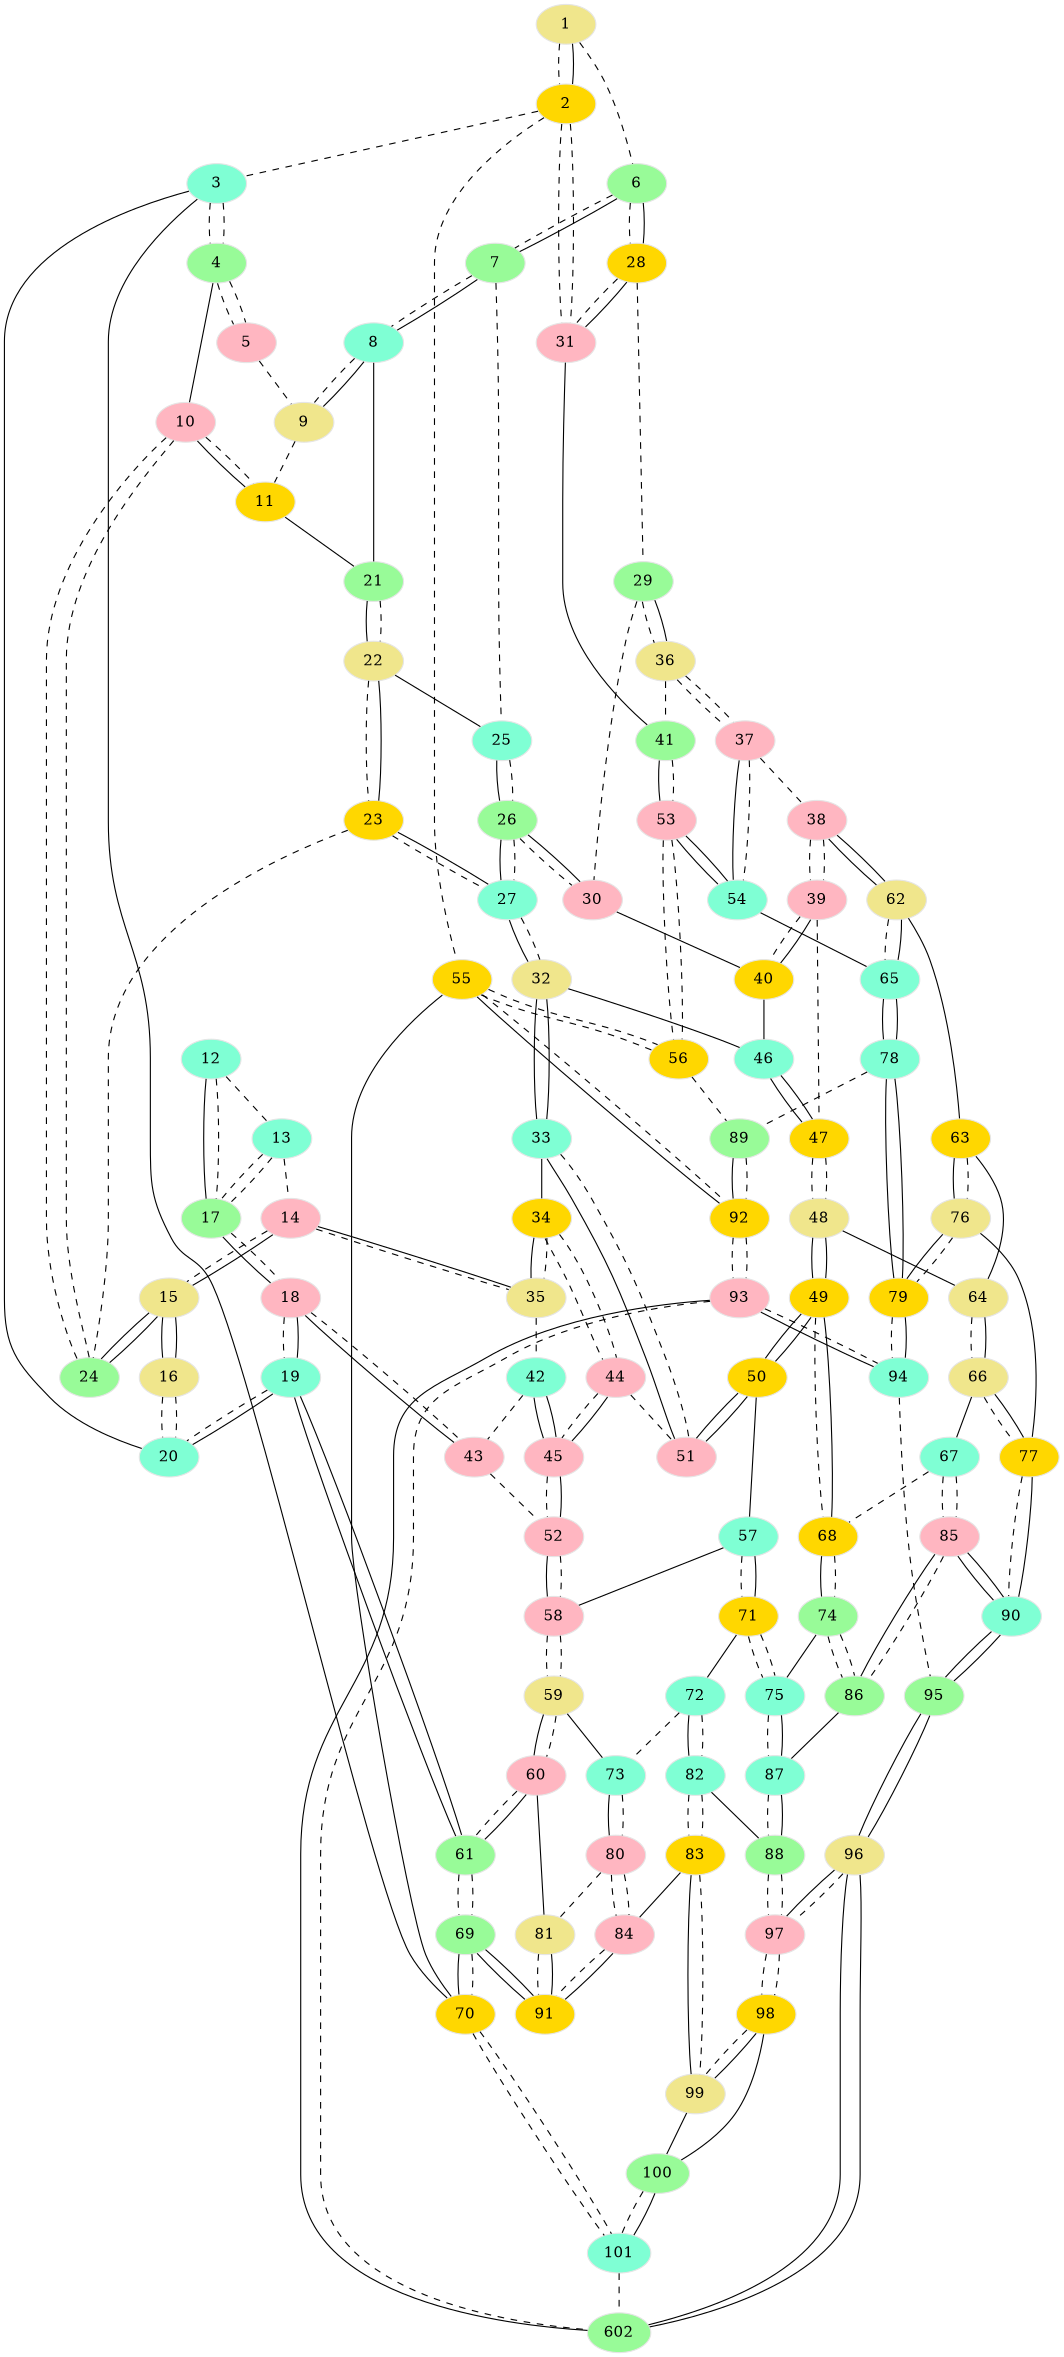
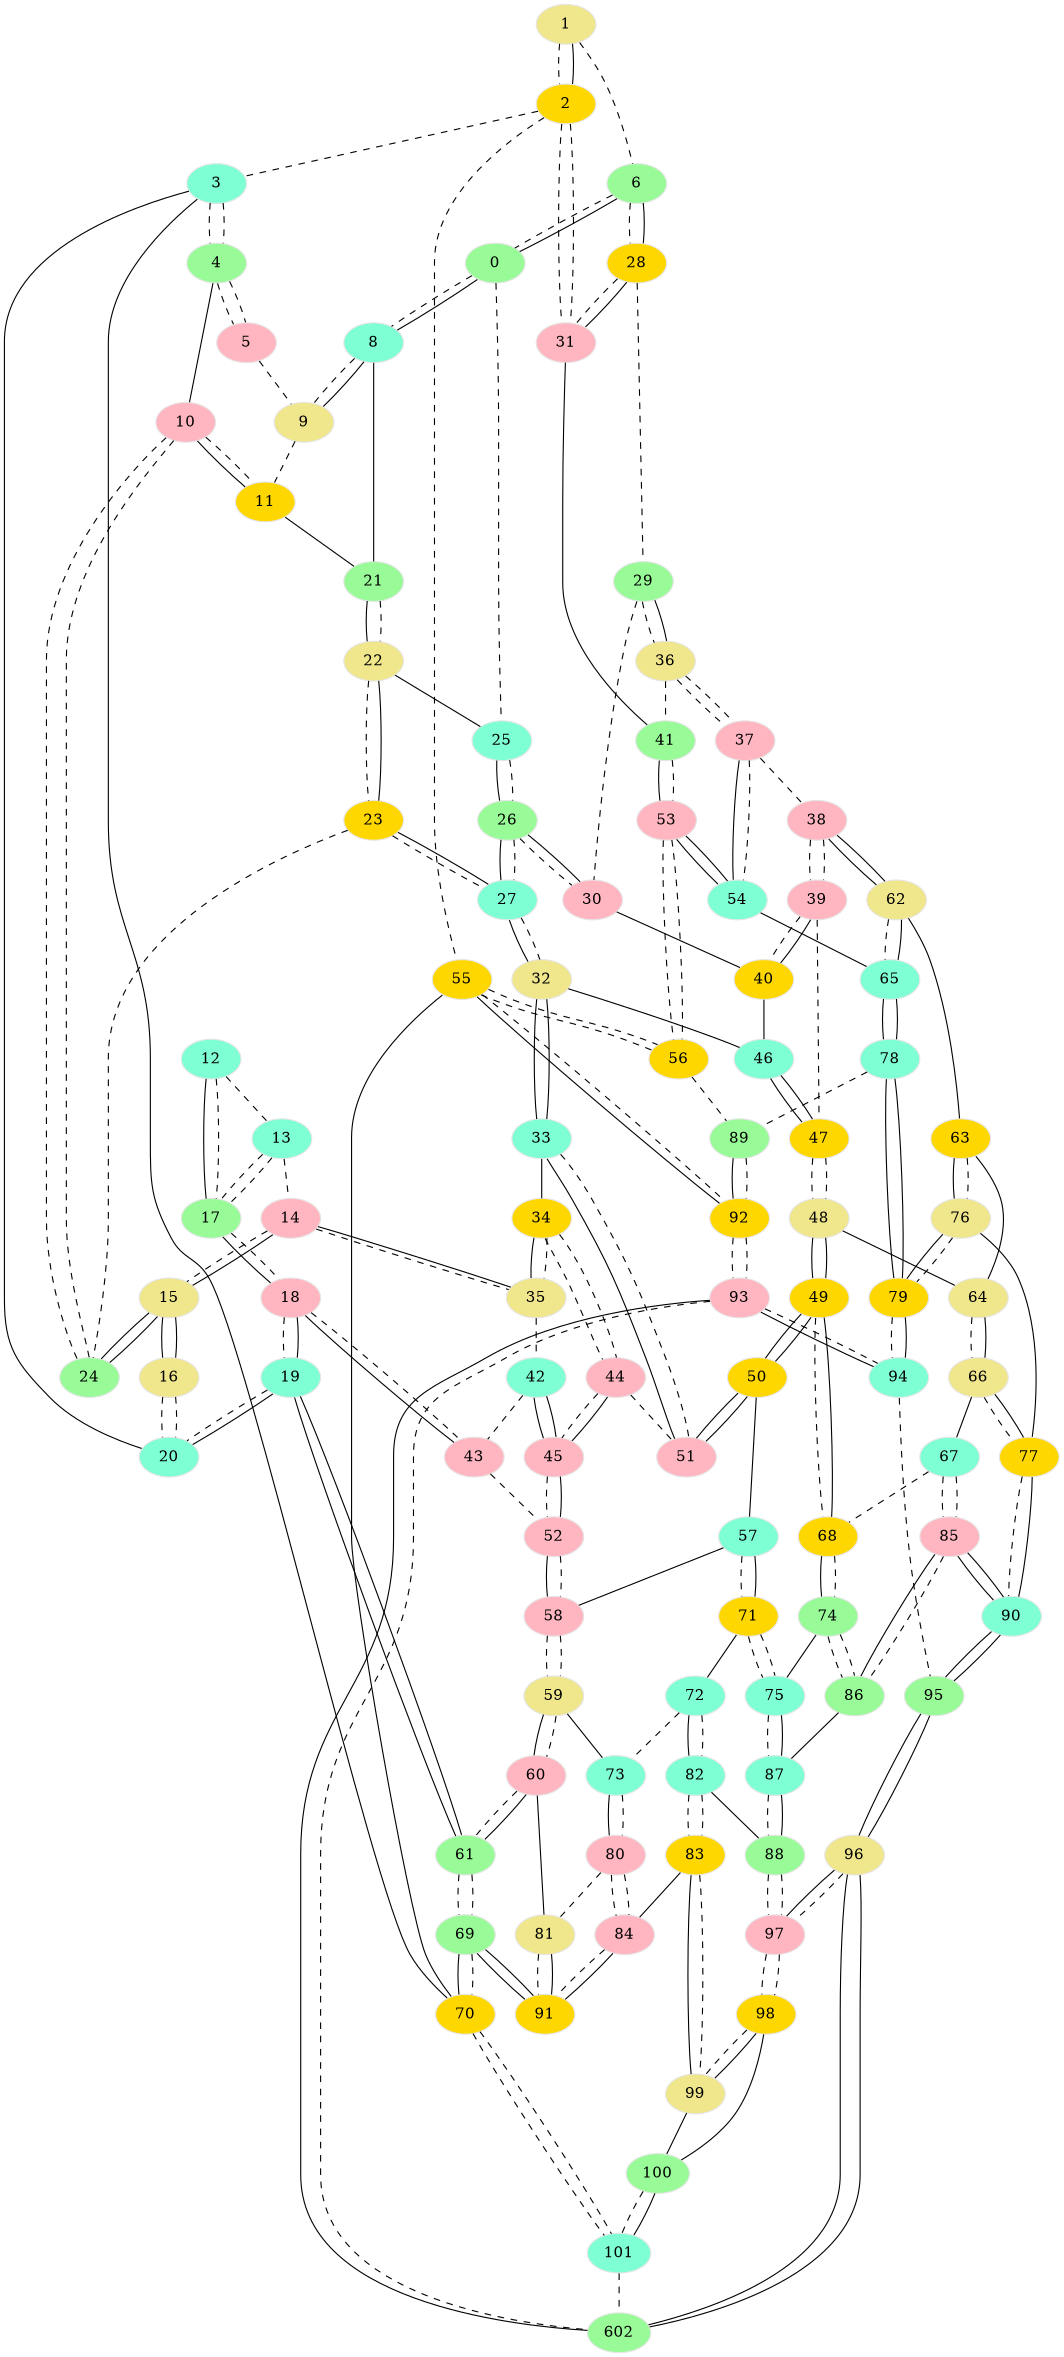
  graph {
    node [color=gray90 fillcolor=aquamarine style=filled]
    edge [style=dashed]
    1 [fillcolor=khaki]
    2 [fillcolor=gold]
    6 [fillcolor=palegreen]
    3
    31 [fillcolor=lightpink]
    55 [fillcolor=gold]
-   7 [fillcolor=palegreen]
+   7 [fillcolor=palegreen label=0]
    28 [fillcolor=gold]
    4 [fillcolor=palegreen]
    20
    70 [fillcolor=gold]
    41 [fillcolor=palegreen]
    56 [fillcolor=gold]
    92 [fillcolor=gold]
    5 [fillcolor=lightpink]
    10 [fillcolor=lightpink]
    101
    9 [fillcolor=khaki]
    11 [fillcolor=gold]
    24 [fillcolor=palegreen]
    8
    25
    29 [fillcolor=palegreen]
    21 [fillcolor=palegreen]
    26 [fillcolor=palegreen]
    22 [fillcolor=khaki]
    12
    13
    17 [fillcolor=palegreen]
    14 [fillcolor=lightpink]
    18 [fillcolor=lightpink]
    15 [fillcolor=khaki]
    35 [fillcolor=khaki]
    16 [fillcolor=khaki]
    42
    19
    43 [fillcolor=lightpink]
    61 [fillcolor=palegreen]
    52 [fillcolor=lightpink]
    69 [fillcolor=palegreen]
    23 [fillcolor=gold]
    27
    32 [fillcolor=khaki]
    30 [fillcolor=lightpink]
    40 [fillcolor=gold]
    33
    46
    36 [fillcolor=khaki]
    37 [fillcolor=lightpink]
    53 [fillcolor=lightpink]
    34 [fillcolor=gold]
    51 [fillcolor=lightpink]
    47 [fillcolor=gold]
    44 [fillcolor=lightpink]
    45 [fillcolor=lightpink]
    38 [fillcolor=lightpink]
    54
    39 [fillcolor=lightpink]
    62 [fillcolor=khaki]
    65
    63 [fillcolor=gold]
    48 [fillcolor=khaki]
    58 [fillcolor=lightpink]
    49 [fillcolor=gold]
    64 [fillcolor=khaki]
    50 [fillcolor=gold]
    68 [fillcolor=gold]
    66 [fillcolor=khaki]
    57
    74 [fillcolor=palegreen]
    71 [fillcolor=gold]
    59 [fillcolor=khaki]
    89 [fillcolor=palegreen]
    78
    93 [fillcolor=lightpink]
    72
    75
    60 [fillcolor=lightpink]
    73
    81 [fillcolor=khaki]
    80 [fillcolor=lightpink]
    91 [fillcolor=gold]
    76 [fillcolor=khaki]
    77 [fillcolor=gold]
    79 [fillcolor=gold]
    67
    85 [fillcolor=lightpink]
    90
    86 [fillcolor=palegreen]
    n90 [fillcolor=palegreen label=602]
    82
    87
    83 [fillcolor=gold]
    88 [fillcolor=palegreen]
    84 [fillcolor=lightpink]
    94
    95 [fillcolor=palegreen]
    99 [fillcolor=khaki]
    97 [fillcolor=lightpink]
    100 [fillcolor=palegreen]
    98 [fillcolor=gold]
    96 [fillcolor=khaki]
    1 -- 2
    1 -- 2 [style=solid]
    1 -- 6
    2 -- 3
    2 -- 31
    2 -- 31
    2 -- 55
    6 -- 7
    6 -- 7 [style=solid]
    6 -- 28
    6 -- 28 [style=solid]
    3 -- 4
    3 -- 4
    3 -- 20 [style=solid]
    3 -- 70 [style=solid]
    31 -- 41 [style=solid]
    55 -- 70 [style=solid]
    55 -- 56
    55 -- 56
    55 -- 92 [style=solid]
    55 -- 92
    7 -- 8
    7 -- 8 [style=solid]
    7 -- 25
    28 -- 31
    28 -- 31 [style=solid]
    28 -- 29
    4 -- 5
    4 -- 5
    4 -- 10 [style=solid]
    70 -- 101
    70 -- 101
    41 -- 53 [style=solid]
    41 -- 53
    56 -- 89
    92 -- 93
    92 -- 93
    5 -- 9
    10 -- 11 [style=solid]
    10 -- 11
    10 -- 24
    10 -- 24
    101 -- n90
    9 -- 11
    11 -- 21 [style=solid]
    8 -- 9
    8 -- 9 [style=solid]
    8 -- 21 [style=solid]
    25 -- 26 [style=solid]
    25 -- 26
    29 -- 30
    29 -- 36
    29 -- 36 [style=solid]
    21 -- 22 [style=solid]
    21 -- 22
    26 -- 27 [style=solid]
    26 -- 27
    26 -- 30
    26 -- 30 [style=solid]
    22 -- 25 [style=solid]
    22 -- 23
    22 -- 23 [style=solid]
    12 -- 13
    12 -- 17 [style=solid]
    12 -- 17
    13 -- 17
    13 -- 17
    13 -- 14
    17 -- 18 [style=solid]
    17 -- 18
    14 -- 15
    14 -- 15 [style=solid]
    14 -- 35
    14 -- 35 [style=solid]
    18 -- 19
    18 -- 19 [style=solid]
    18 -- 43 [style=solid]
    18 -- 43
    15 -- 24 [style=solid]
    15 -- 24 [style=solid]
    15 -- 16 [style=solid]
    15 -- 16 [style=solid]
    35 -- 42
    16 -- 20
    16 -- 20
    42 -- 43
    42 -- 45 [style=solid]
    42 -- 45 [style=solid]
    19 -- 20
    19 -- 20 [style=solid]
    19 -- 61 [style=solid]
    19 -- 61 [style=solid]
    43 -- 52
    61 -- 69
    61 -- 69
    52 -- 58 [style=solid]
    52 -- 58
    69 -- 70 [style=solid]
    69 -- 70
    69 -- 91 [style=solid]
    69 -- 91 [style=solid]
    23 -- 24
    23 -- 27
    23 -- 27 [style=solid]
    27 -- 32 [style=solid]
    27 -- 32
    32 -- 33 [style=solid]
    32 -- 33 [style=solid]
    32 -- 46 [style=solid]
    30 -- 40 [style=solid]
    40 -- 46 [style=solid]
    33 -- 34 [style=solid]
    33 -- 51 [style=solid]
    33 -- 51
    46 -- 47 [style=solid]
    46 -- 47 [style=solid]
    36 -- 41
    36 -- 37
    36 -- 37
    37 -- 38
    37 -- 54 [style=solid]
    37 -- 54
    53 -- 56
    53 -- 56
    53 -- 54 [style=solid]
    53 -- 54 [style=solid]
    34 -- 35 [style=solid]
    34 -- 35
    34 -- 44
    34 -- 44
    47 -- 48
    47 -- 48
    44 -- 51
    44 -- 45
    44 -- 45 [style=solid]
    45 -- 52
    45 -- 52 [style=solid]
    38 -- 39
    38 -- 39
    38 -- 62 [style=solid]
    38 -- 62 [style=solid]
    54 -- 65 [style=solid]
    39 -- 40
    39 -- 40 [style=solid]
    39 -- 47
    62 -- 65
    62 -- 65 [style=solid]
    62 -- 63 [style=solid]
    65 -- 78 [style=solid]
    65 -- 78 [style=solid]
    63 -- 64 [style=solid]
    63 -- 76 [style=solid]
    63 -- 76
    48 -- 49 [style=solid]
    48 -- 49 [style=solid]
    48 -- 64 [style=solid]
    58 -- 59
    58 -- 59
    49 -- 50 [style=solid]
    49 -- 50 [style=solid]
    49 -- 68
    49 -- 68 [style=solid]
    64 -- 66
    64 -- 66 [style=solid]
    50 -- 51 [style=solid]
    50 -- 51 [style=solid]
    50 -- 57 [style=solid]
    68 -- 74 [style=solid]
    68 -- 74
    66 -- 77
    66 -- 77 [style=solid]
    66 -- 67 [style=solid]
    57 -- 58 [style=solid]
    57 -- 71
    57 -- 71 [style=solid]
    74 -- 75 [style=solid]
    74 -- 86
    74 -- 86
    71 -- 72 [style=solid]
    71 -- 75
    71 -- 75
    59 -- 60 [style=solid]
    59 -- 60
    59 -- 73 [style=solid]
    89 -- 92 [style=solid]
    89 -- 92
    78 -- 89
    78 -- 79 [style=solid]
    78 -- 79 [style=solid]
    93 -- n90 [style=solid]
    93 -- n90
    93 -- 94 [style=solid]
    93 -- 94
    72 -- 73
    72 -- 82 [style=solid]
    72 -- 82
    75 -- 87
    75 -- 87 [style=solid]
    60 -- 61
    60 -- 61 [style=solid]
    60 -- 81 [style=solid]
    73 -- 80 [style=solid]
    73 -- 80
    81 -- 91
    81 -- 91 [style=solid]
    80 -- 81
    80 -- 84
    80 -- 84
    76 -- 77 [style=solid]
    76 -- 79 [style=solid]
    76 -- 79
    77 -- 90
    77 -- 90 [style=solid]
    79 -- 94
    79 -- 94 [style=solid]
    67 -- 68
    67 -- 85
    67 -- 85
    85 -- 90 [style=solid]
    85 -- 90 [style=solid]
    85 -- 86 [style=solid]
    85 -- 86
    90 -- 95 [style=solid]
    90 -- 95 [style=solid]
    86 -- 87 [style=solid]
    82 -- 83
    82 -- 83
    82 -- 88 [style=solid]
    87 -- 88
    87 -- 88 [style=solid]
    83 -- 84 [style=solid]
    83 -- 99 [style=solid]
    83 -- 99
    88 -- 97
    88 -- 97
    84 -- 91
    84 -- 91 [style=solid]
    94 -- 95
    95 -- 96 [style=solid]
    95 -- 96 [style=solid]
    99 -- 100 [style=solid]
    97 -- 98
    97 -- 98
    100 -- 101
    100 -- 101 [style=solid]
    98 -- 99
    98 -- 99 [style=solid]
    98 -- 100 [style=solid]
    96 -- n90 [style=solid]
    96 -- n90 [style=solid]
    96 -- 97 [style=solid]
    96 -- 97
  }
